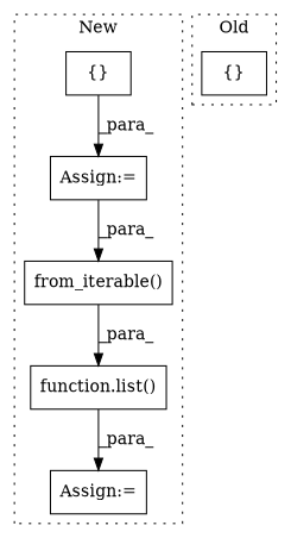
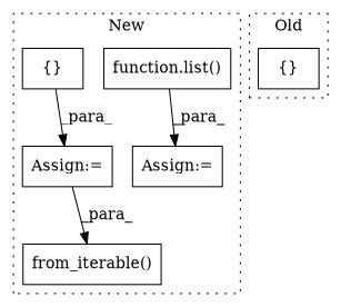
  digraph {
    node [a=75 l=3 shape=box]
    n1 [l="20,1" label="from_iterable()" s="5798,5826"]
    n2 [l="5,1" label="function.list()" s="5793,5827"]
    n3 [a=68 label="Assign:=" s=5790]
    n4 [a=68 label="Assign:=" s=5556]
    n5 [a=59 l="2,1" label="{}" s="5559,5559"]
    n6 [a=59 l="2,1" label="{}" s="4464,4464"]
    subgraph cluster_1 {
      label=New
      style=dotted
      n1
      n2
      n3
      n4
      n5
    }
    subgraph cluster_2 {
      label=Old
      style=dotted
      n6
    }
-   n1 -> n2 [label=_para_]
    n2 -> n3 [label=_para_]
    n4 -> n1 [label=_para_]
    n5 -> n4 [label=_para_]
  }
